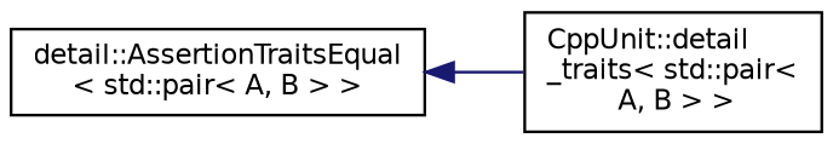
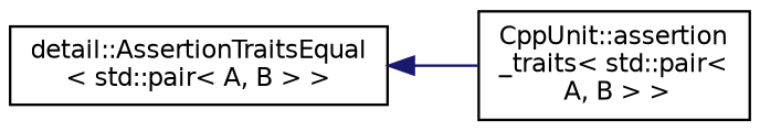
  digraph {
    rankdir=LR
    node [color=black fillcolor=white fontname=Helvetica fontsize=10 shape=record style=filled]
    n1 [height=0.2 label="detail::AssertionTraitsEqual\l\< std::pair\< A, B \> \>" width=0.4]
-   n2 [height=0.2 label="CppUnit::detail\l_traits\< std::pair\<\l A, B \> \>" width=0.4]
+   n2 [height=0.2 label="CppUnit::assertion\l_traits\< std::pair\<\l A, B \> \>" width=0.4]
    n1 -> n2 [color=midnightblue dir=back fontname=Helvetica fontsize=10 labelfontname=Helvetica labelfontsize=10 style=solid]
  }
